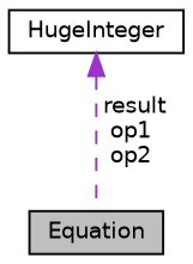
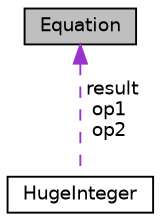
  digraph {
    fontname="DejaVu Sans"
    node [color=black fontname="DejaVu Sans" fontsize=10 shape=record style=filled]
    n1 [fillcolor=grey75 fontcolor=black height=0.2 label=Equation width=0.4]
    n2 [fillcolor=white height=0.2 label=HugeInteger width=0.4]
-   n2 -> n1 [color=darkorchid3 dir=back fontname="DejaVu Sans" fontsize=10 label=" result\nop1\nop2" labelfontname=Helvetica labelfontsize=10 style=dashed]
+   n1 -> n2 [color=darkorchid3 dir=back fontname="DejaVu Sans" fontsize=10 label=" result\nop1\nop2" labelfontname=Helvetica labelfontsize=10 style=dashed]
  }
